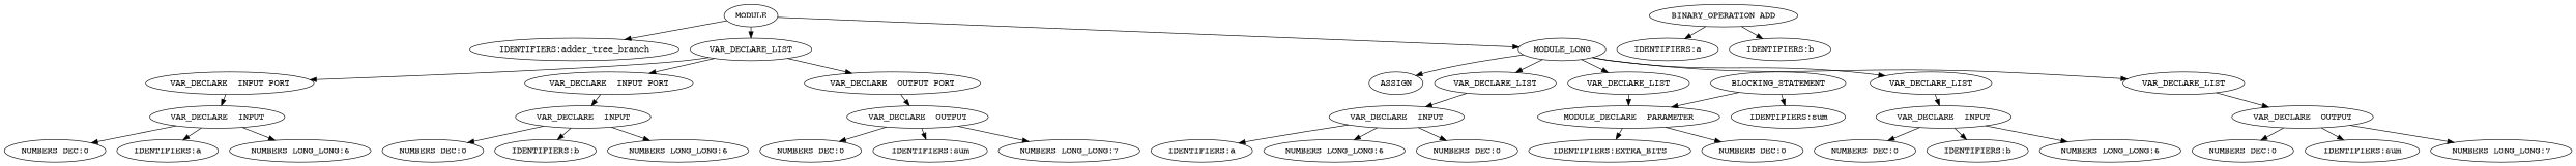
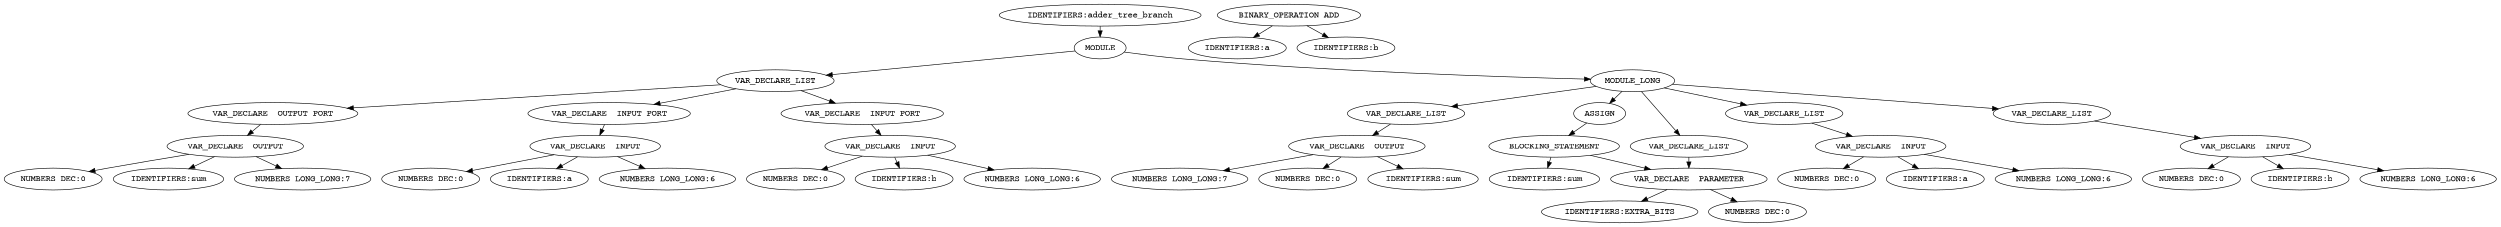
  digraph {
    fontname="Courier Prime"
    ranksep=.25
    node [fontname="Courier Prime"]
    edge [fontname="Courier Prime"]
    n1 [label=MODULE]
    n2 [label="IDENTIFIERS:adder_tree_branch"]
    n3 [label=VAR_DECLARE_LIST]
    n4 [label=MODULE_LONG]
    n5 [label="VAR_DECLARE  INPUT PORT"]
    n6 [label="VAR_DECLARE  INPUT PORT"]
    n7 [label="VAR_DECLARE  OUTPUT PORT"]
    n8 [label=VAR_DECLARE_LIST]
    n9 [label=VAR_DECLARE_LIST]
    n10 [label=VAR_DECLARE_LIST]
    n11 [label=VAR_DECLARE_LIST]
    n12 [label=ASSIGN]
    n13 [label="VAR_DECLARE  INPUT"]
    n14 [label="VAR_DECLARE  INPUT"]
    n15 [label="VAR_DECLARE  OUTPUT"]
    n16 [label="IDENTIFIERS:a"]
    n17 [label="NUMBERS LONG_LONG:6"]
    n18 [label="NUMBERS DEC:0"]
    n19 [label="IDENTIFIERS:b"]
    n20 [label="NUMBERS LONG_LONG:6"]
    n21 [label="NUMBERS DEC:0"]
    n22 [label="IDENTIFIERS:sum"]
    n23 [label="NUMBERS LONG_LONG:7"]
    n24 [label="NUMBERS DEC:0"]
-   n25 [label="MODULE_DECLARE  PARAMETER"]
+   n25 [label="VAR_DECLARE  PARAMETER"]
    n26 [label="VAR_DECLARE  INPUT"]
    n27 [label="VAR_DECLARE  INPUT"]
    n28 [label="VAR_DECLARE  OUTPUT"]
    n29 [label=BLOCKING_STATEMENT]
    n30 [label="IDENTIFIERS:EXTRA_BITS"]
    n31 [label="NUMBERS DEC:0"]
    n32 [label="IDENTIFIERS:a"]
    n33 [label="NUMBERS LONG_LONG:6"]
    n34 [label="NUMBERS DEC:0"]
    n35 [label="IDENTIFIERS:b"]
    n36 [label="NUMBERS LONG_LONG:6"]
    n37 [label="NUMBERS DEC:0"]
    n38 [label="IDENTIFIERS:sum"]
    n39 [label="NUMBERS LONG_LONG:7"]
    n40 [label="NUMBERS DEC:0"]
    n41 [label="IDENTIFIERS:sum"]
    n42 [label="BINARY_OPERATION ADD"]
    n43 [label="IDENTIFIERS:a"]
    n44 [label="IDENTIFIERS:b"]
-   n1 -> n2
+   n2 -> n1
    n1 -> n3
    n1 -> n4
    n3 -> n5
    n3 -> n6
    n3 -> n7
    n4 -> n8
    n4 -> n9
    n4 -> n10
    n4 -> n11
    n4 -> n12
    n5 -> n13
    n6 -> n14
    n7 -> n15
    n8 -> n25
    n9 -> n26
    n10 -> n27
    n11 -> n28
+   n12 -> n29
    n13 -> n16
    n13 -> n17
    n13 -> n18
    n14 -> n19
    n14 -> n20
    n14 -> n21
    n15 -> n22
    n15 -> n23
    n15 -> n24
    n25 -> n30
    n25 -> n31
    n26 -> n32
    n26 -> n33
    n26 -> n34
    n27 -> n35
    n27 -> n36
    n27 -> n37
    n28 -> n38
    n28 -> n39
    n28 -> n40
    n29 -> n25
    n29 -> n41
    n42 -> n43
    n42 -> n44
  }
